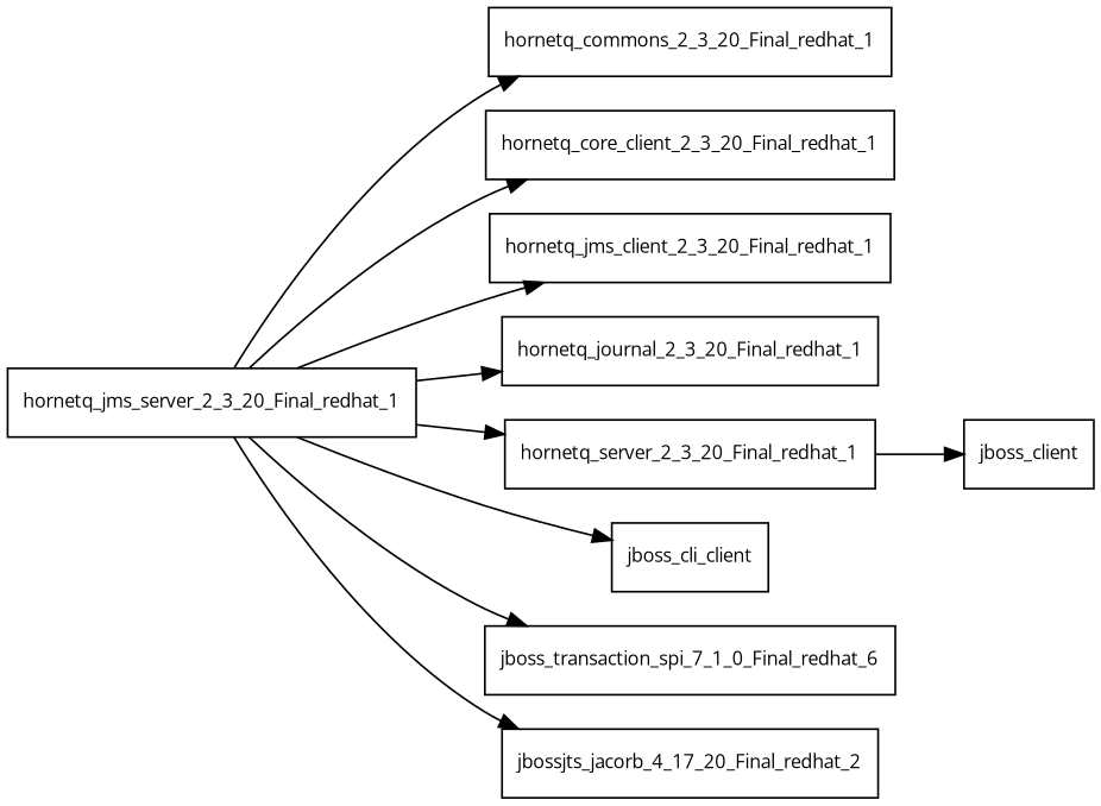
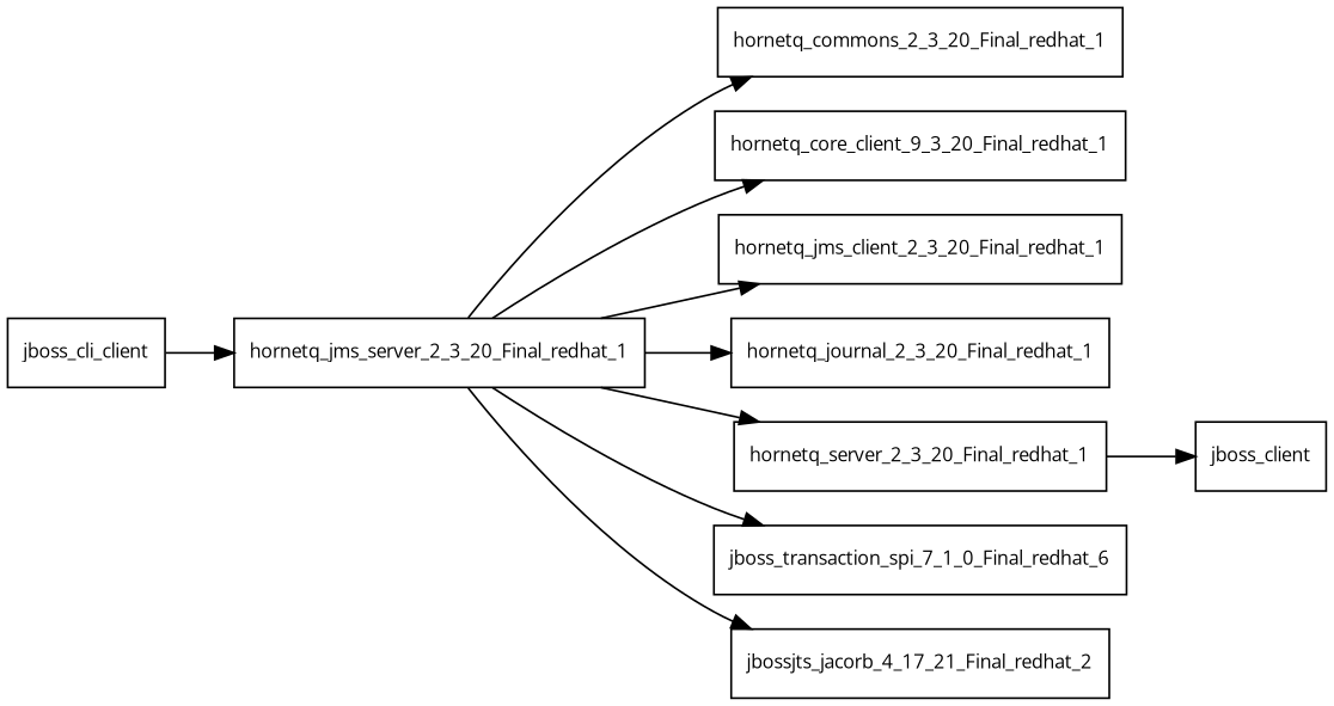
  digraph {
    fontname="Open Sans"
    rankdir=LR
    node [fontname="Open Sans" fontsize=10.0 shape=box]
    edge [fontname="Open Sans"]
    hornetq_jms_server_2_3_20_Final_redhat_1
    hornetq_commons_2_3_20_Final_redhat_1
-   hornetq_core_client_2_3_20_Final_redhat_1
+   hornetq_core_client_2_3_20_Final_redhat_1 [label=hornetq_core_client_9_3_20_Final_redhat_1]
    hornetq_jms_client_2_3_20_Final_redhat_1
    hornetq_journal_2_3_20_Final_redhat_1
    hornetq_server_2_3_20_Final_redhat_1
    jboss_cli_client
    n8 [label=jboss_transaction_spi_7_1_0_Final_redhat_6]
-   jbossjts_jacorb_4_17_21_Final_redhat_2 [label=jbossjts_jacorb_4_17_20_Final_redhat_2]
+   jbossjts_jacorb_4_17_21_Final_redhat_2
    jboss_client
    hornetq_jms_server_2_3_20_Final_redhat_1 -> hornetq_commons_2_3_20_Final_redhat_1
    hornetq_jms_server_2_3_20_Final_redhat_1 -> hornetq_core_client_2_3_20_Final_redhat_1
    hornetq_jms_server_2_3_20_Final_redhat_1 -> hornetq_jms_client_2_3_20_Final_redhat_1
    hornetq_jms_server_2_3_20_Final_redhat_1 -> hornetq_journal_2_3_20_Final_redhat_1
    hornetq_jms_server_2_3_20_Final_redhat_1 -> hornetq_server_2_3_20_Final_redhat_1
-   hornetq_jms_server_2_3_20_Final_redhat_1 -> jboss_cli_client
+   jboss_cli_client -> hornetq_jms_server_2_3_20_Final_redhat_1
    hornetq_jms_server_2_3_20_Final_redhat_1 -> n8
    hornetq_jms_server_2_3_20_Final_redhat_1 -> jbossjts_jacorb_4_17_21_Final_redhat_2
    hornetq_server_2_3_20_Final_redhat_1 -> jboss_client
  }
